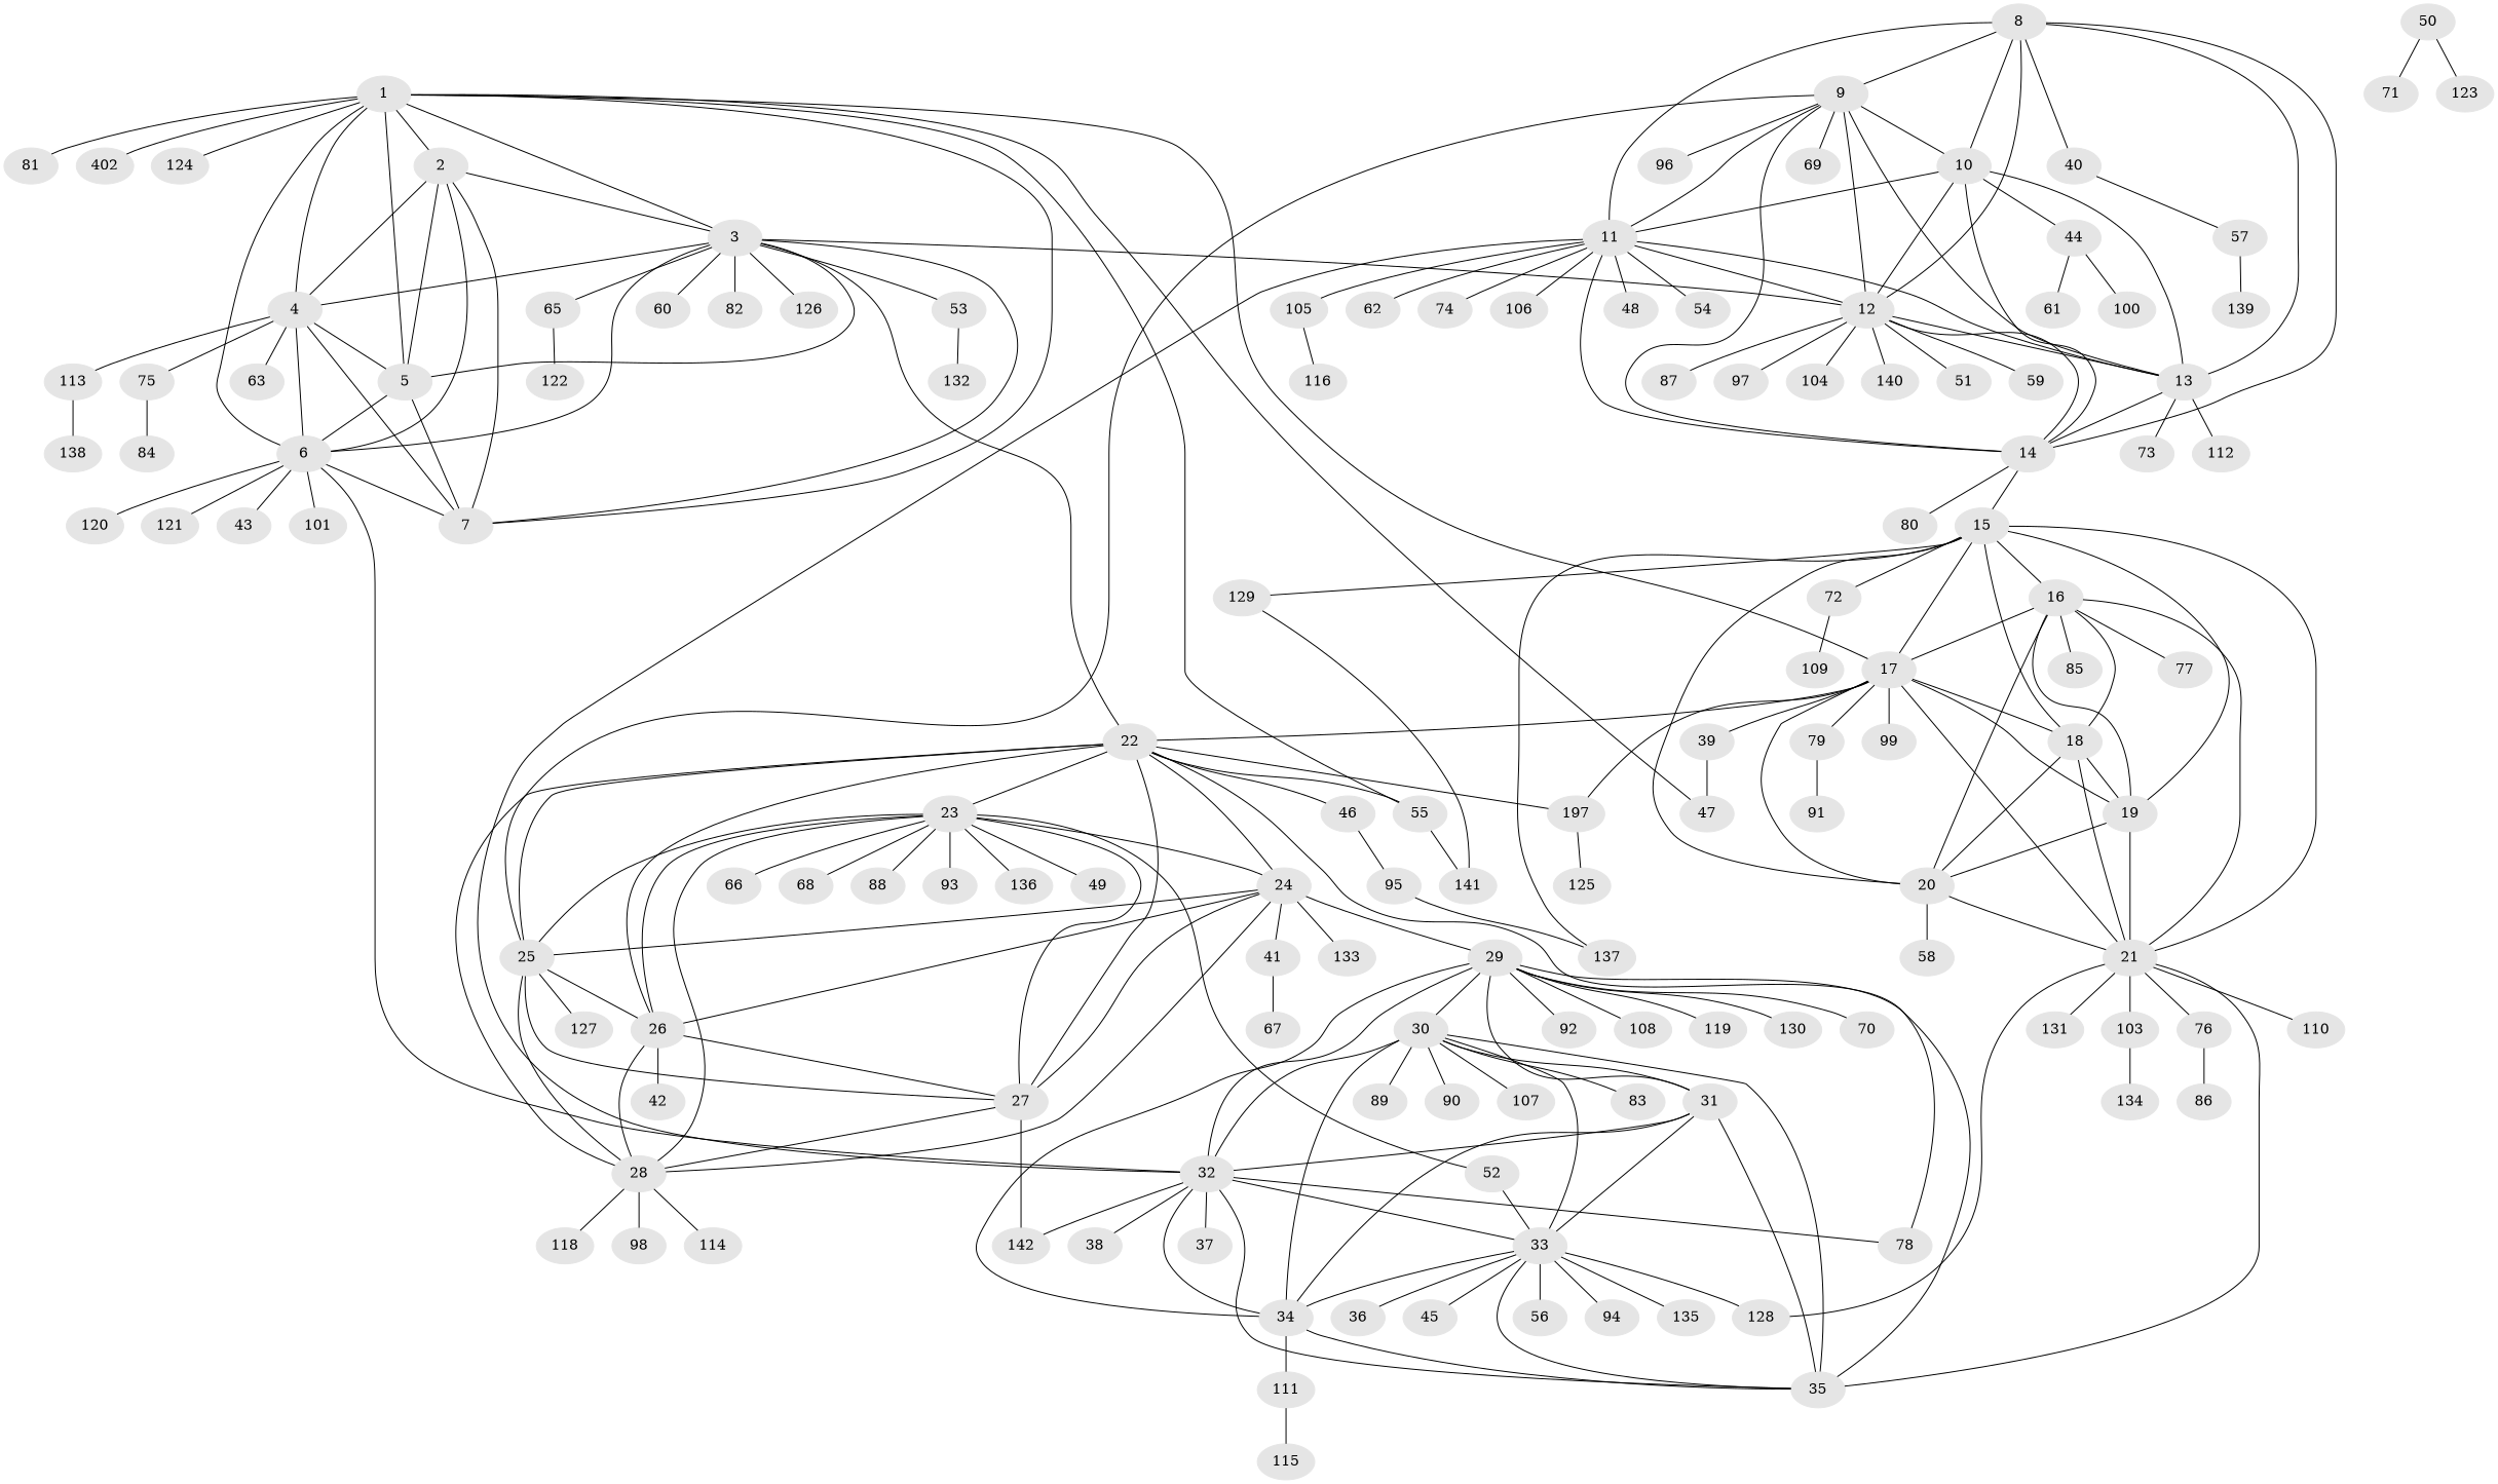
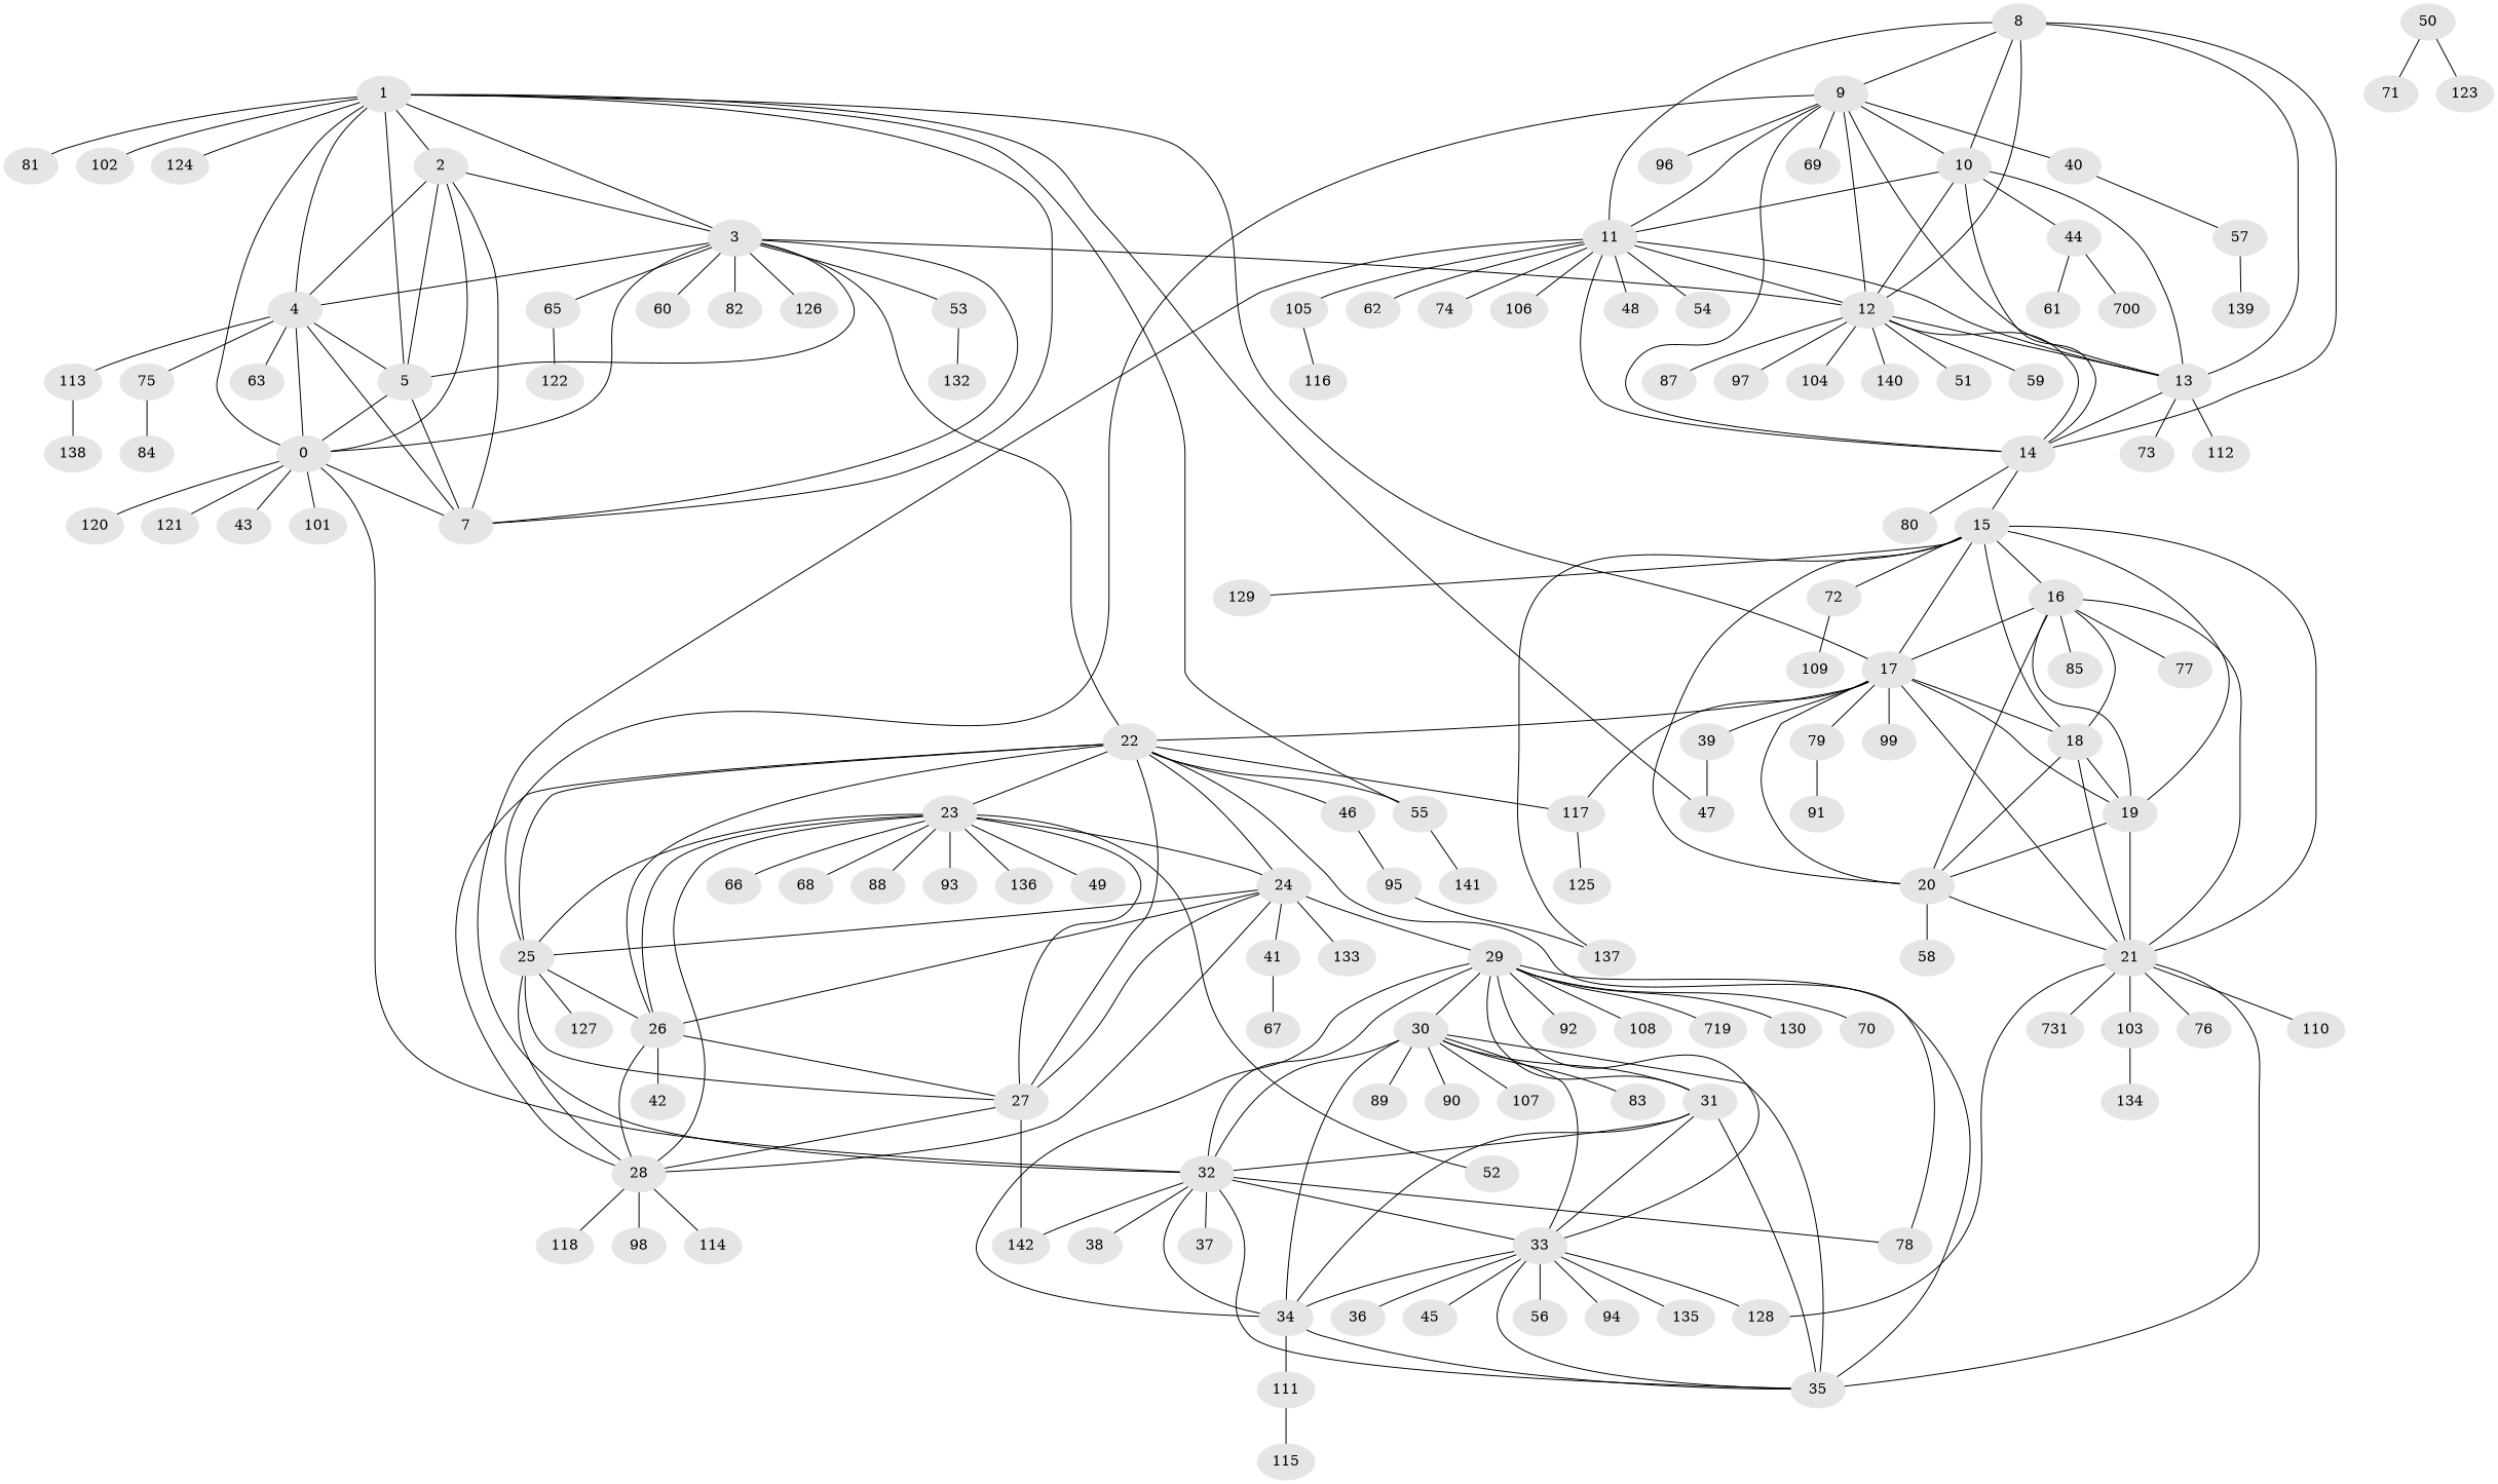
  graph {
    node [color=gray90 style=filled]
    1
    2
    3
    4
    5
-   6
+   6 [label=0]
    7
    17
    47
    55
    81
-   102 [label=402]
+   102
    124
    12
    22
    53
    60
    65
    82
    126
    63
    75
    113
    32
    43
    101
    120
    121
    79
    18
    19
    20
    21
    39
    99
-   117 [label=197]
+   117
    141
    13
    14
    51
    59
    87
    97
    104
    140
    25
    23
    24
    26
    27
    28
    46
    78
    132
    122
    84
    138
    35
    142
    33
    34
    37
    38
    8
    9
    10
    11
    40
    69
    96
    44
    48
    54
    62
    74
    105
    106
    73
    112
    15
    80
    127
    57
    139
    61
-   100
+   100 [label=700]
    91
    116
    16
    72
    129
    137
    77
    85
    58
    76
    103
    110
    128
-   131
+   131 [label=731]
    109
    125
-   86
    134
    49
    52
    66
    68
    88
    93
    136
    29
    41
    133
    42
    98
    114
    118
    95
    30
    31
    70
    92
    108
-   119
+   119 [label=719]
    130
    67
    83
    89
    90
    107
    36
    45
    56
    94
    135
    111
    115
    50
    71
    123
    1 -- 2
    1 -- 3
    1 -- 4
    1 -- 5
    1 -- 6
    1 -- 7
    1 -- 17
    1 -- 47
    1 -- 55
    1 -- 81
    1 -- 102
    1 -- 124
    2 -- 3
    2 -- 4
    2 -- 5
    2 -- 6
    2 -- 7
    3 -- 4
    3 -- 5
    3 -- 6
    3 -- 7
    3 -- 12
    3 -- 22
    3 -- 53
    3 -- 60
    3 -- 65
    3 -- 82
    3 -- 126
    4 -- 5
    4 -- 6
    4 -- 7
    4 -- 63
    4 -- 75
    4 -- 113
    5 -- 6
    5 -- 7
    6 -- 7
    6 -- 32
    6 -- 43
    6 -- 101
    6 -- 120
    6 -- 121
    17 -- 22
    17 -- 79
    17 -- 18
    17 -- 19
    17 -- 20
    17 -- 21
    17 -- 39
    17 -- 99
    17 -- 117
    55 -- 141
    12 -- 13
    12 -- 14
    12 -- 51
    12 -- 59
    12 -- 87
    12 -- 97
    12 -- 104
    12 -- 140
    22 -- 55
    22 -- 117
    22 -- 25
    22 -- 23
    22 -- 24
    22 -- 26
    22 -- 27
    22 -- 28
    22 -- 46
    22 -- 78
    53 -- 132
    65 -- 122
    75 -- 84
    113 -- 138
    32 -- 78
    32 -- 35
    32 -- 142
    32 -- 33
    32 -- 34
    32 -- 37
    32 -- 38
    79 -- 91
    18 -- 19
    18 -- 20
    18 -- 21
    19 -- 20
    19 -- 21
    20 -- 21
    20 -- 58
    21 -- 35
    21 -- 76
    21 -- 103
    21 -- 110
    21 -- 128
    21 -- 131
    39 -- 47
    117 -- 125
    13 -- 14
    13 -- 73
    13 -- 112
    14 -- 15
    14 -- 80
    25 -- 26
    25 -- 27
    25 -- 28
    25 -- 127
    23 -- 25
    23 -- 24
    23 -- 26
    23 -- 27
    23 -- 28
    23 -- 49
    23 -- 52
    23 -- 66
    23 -- 68
    23 -- 88
    23 -- 93
    23 -- 136
    24 -- 25
    24 -- 26
    24 -- 27
    24 -- 28
    24 -- 29
    24 -- 41
    24 -- 133
    26 -- 27
    26 -- 28
    26 -- 42
    27 -- 28
    27 -- 142
    28 -- 98
    28 -- 114
    28 -- 118
    46 -- 95
    33 -- 35
    33 -- 34
    33 -- 128
    33 -- 36
    33 -- 45
    33 -- 56
    33 -- 94
    33 -- 135
    34 -- 35
    34 -- 111
    8 -- 12
    8 -- 13
    8 -- 14
    8 -- 9
    8 -- 10
    8 -- 11
    9 -- 12
    9 -- 13
    9 -- 14
    9 -- 25
    9 -- 10
    9 -- 11
-   8 -- 40
+   9 -- 40
    9 -- 69
    9 -- 96
    10 -- 12
    10 -- 13
    10 -- 14
    10 -- 11
    10 -- 44
    11 -- 12
    11 -- 32
    11 -- 13
    11 -- 14
    11 -- 48
    11 -- 54
    11 -- 62
    11 -- 74
    11 -- 105
    11 -- 106
    40 -- 57
    44 -- 61
    44 -- 100
    105 -- 116
    15 -- 17
    15 -- 18
    15 -- 19
    15 -- 20
    15 -- 21
    15 -- 16
    15 -- 72
    15 -- 129
    15 -- 137
    57 -- 139
    16 -- 17
    16 -- 18
    16 -- 19
    16 -- 20
    16 -- 21
    16 -- 77
    16 -- 85
    72 -- 109
-   129 -- 141
-   76 -- 86
    103 -- 134
    29 -- 32
    29 -- 35
-   52 -- 33
+   29 -- 33
    29 -- 34
    29 -- 30
    29 -- 31
    29 -- 70
    29 -- 92
    29 -- 108
    29 -- 119
    29 -- 130
    41 -- 67
    95 -- 137
    30 -- 32
    30 -- 35
    30 -- 33
    30 -- 34
    30 -- 31
    30 -- 83
    30 -- 89
    30 -- 90
    30 -- 107
    31 -- 32
    31 -- 35
    31 -- 33
    31 -- 34
    111 -- 115
    50 -- 71
    50 -- 123
  }
